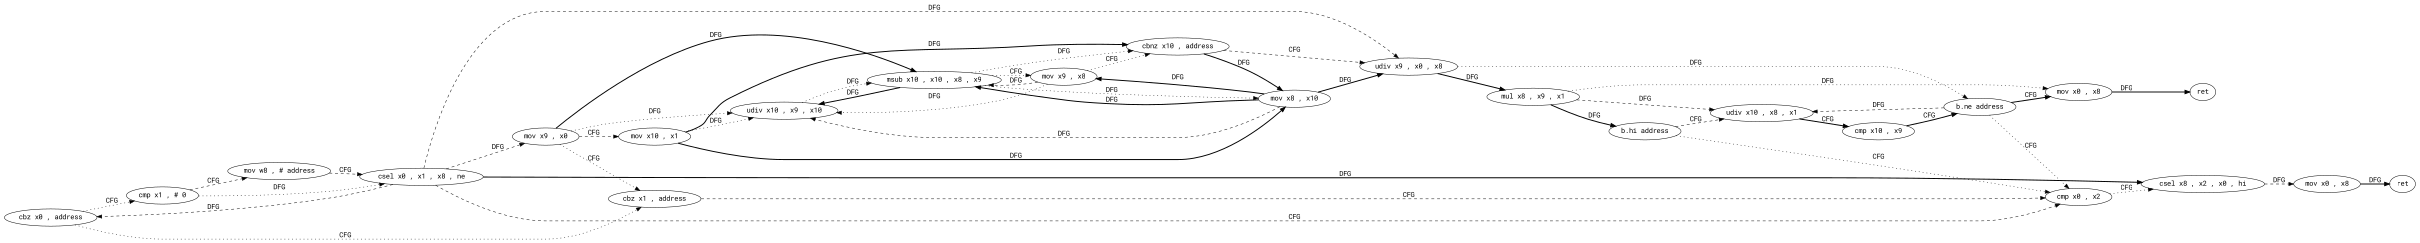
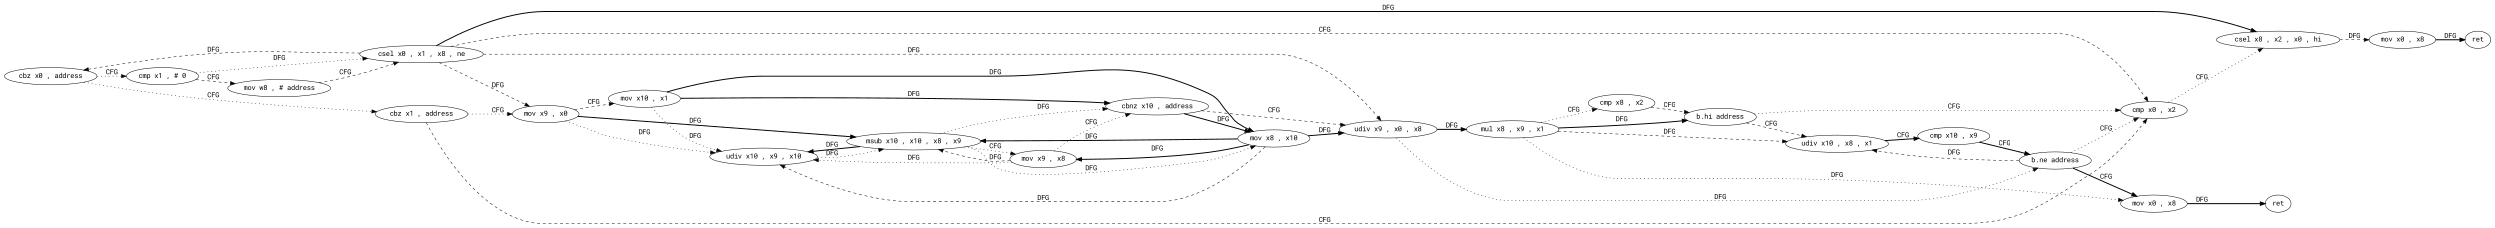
  digraph {
    fontname="Roboto Mono"
    rankdir=LR
    node [fontname="Roboto Mono"]
    edge [fontname="Roboto Mono" style=dotted]
    n1 [label="cbz x0 , address"]
    n2 [label="cmp x1 , # 0"]
    n3 [label="cbz x1 , address"]
    n4 [label="mov w8 , # address"]
    n5 [label="csel x0 , x1 , x8 , ne"]
    n6 [label="cmp x0 , x2"]
    n7 [label="mov x9 , x0"]
    n8 [label="csel x8 , x2 , x0 , hi"]
    n9 [label="udiv x9 , x0 , x8"]
    n10 [label="mov x10 , x1"]
    n11 [label="udiv x10 , x9 , x10"]
    n12 [label="msub x10 , x10 , x8 , x9"]
    n13 [label="mov x0 , x8"]
    n14 [label="mul x8 , x9 , x1"]
    n15 [label="b.ne address"]
    n16 [label="mov x8 , x10"]
    n17 [label="cbnz x10 , address"]
    n18 [label="mov x9 , x8"]
    n19 [label=ret]
+   n20 [label="cmp x8 , x2"]
    n21 [label="b.hi address"]
    n22 [label="udiv x10 , x8 , x1"]
    n23 [label="mov x0 , x8"]
    n24 [label="cmp x10 , x9"]
    n25 [label=ret]
    n1 -> n2 [label=CFG]
    n1 -> n3 [label=CFG]
    n2 -> n4 [label=CFG style=dashed]
    n2 -> n5 [label=DFG]
    n3 -> n6 [label=CFG style=dashed]
-   n7 -> n3 [label=CFG]
+   n3 -> n7 [label=CFG]
    n4 -> n5 [label=CFG style=dashed]
    n5 -> n1 [label=DFG style=dashed]
    n5 -> n6 [label=CFG style=dashed]
    n5 -> n7 [label=DFG style=dashed]
    n5 -> n8 [label=DFG style=bold]
    n5 -> n9 [label=DFG style=dashed]
    n6 -> n8 [label=CFG]
    n7 -> n10 [label=CFG style=dashed]
    n7 -> n11 [label=DFG]
    n7 -> n12 [label=DFG style=bold]
    n8 -> n13 [label=DFG style=dashed]
    n9 -> n14 [label=DFG style=bold]
    n9 -> n15 [label=DFG]
    n10 -> n11 [label=DFG]
    n10 -> n16 [label=DFG style=bold]
    n10 -> n17 [label=DFG style=bold]
    n11 -> n12 [label=DFG]
    n12 -> n11 [label=DFG style=bold]
    n12 -> n16 [label=DFG]
    n12 -> n17 [label=DFG]
    n12 -> n18 [label=CFG]
    n13 -> n19 [label=DFG style=bold]
+   n14 -> n20 [label=CFG]
    n14 -> n21 [label=DFG style=bold]
    n14 -> n22 [label=DFG style=dashed]
    n14 -> n23 [label=DFG]
    n15 -> n6 [label=CFG]
    n15 -> n22 [label=DFG style=dashed]
    n15 -> n23 [label=CFG style=bold]
    n16 -> n9 [label=DFG style=bold]
    n16 -> n11 [label=DFG style=dashed]
    n16 -> n12 [label=DFG style=bold]
    n16 -> n18 [label=DFG style=bold]
    n17 -> n9 [label=CFG style=dashed]
    n17 -> n16 [label=DFG style=bold]
    n18 -> n11 [label=DFG]
    n18 -> n12 [label=DFG style=dashed]
    n18 -> n17 [label=CFG]
+   n20 -> n21 [label=CFG style=dashed]
    n21 -> n6 [label=CFG]
    n21 -> n22 [label=CFG style=dashed]
    n22 -> n24 [label=CFG style=bold]
    n23 -> n25 [label=DFG style=bold]
    n24 -> n15 [label=CFG style=bold]
  }
